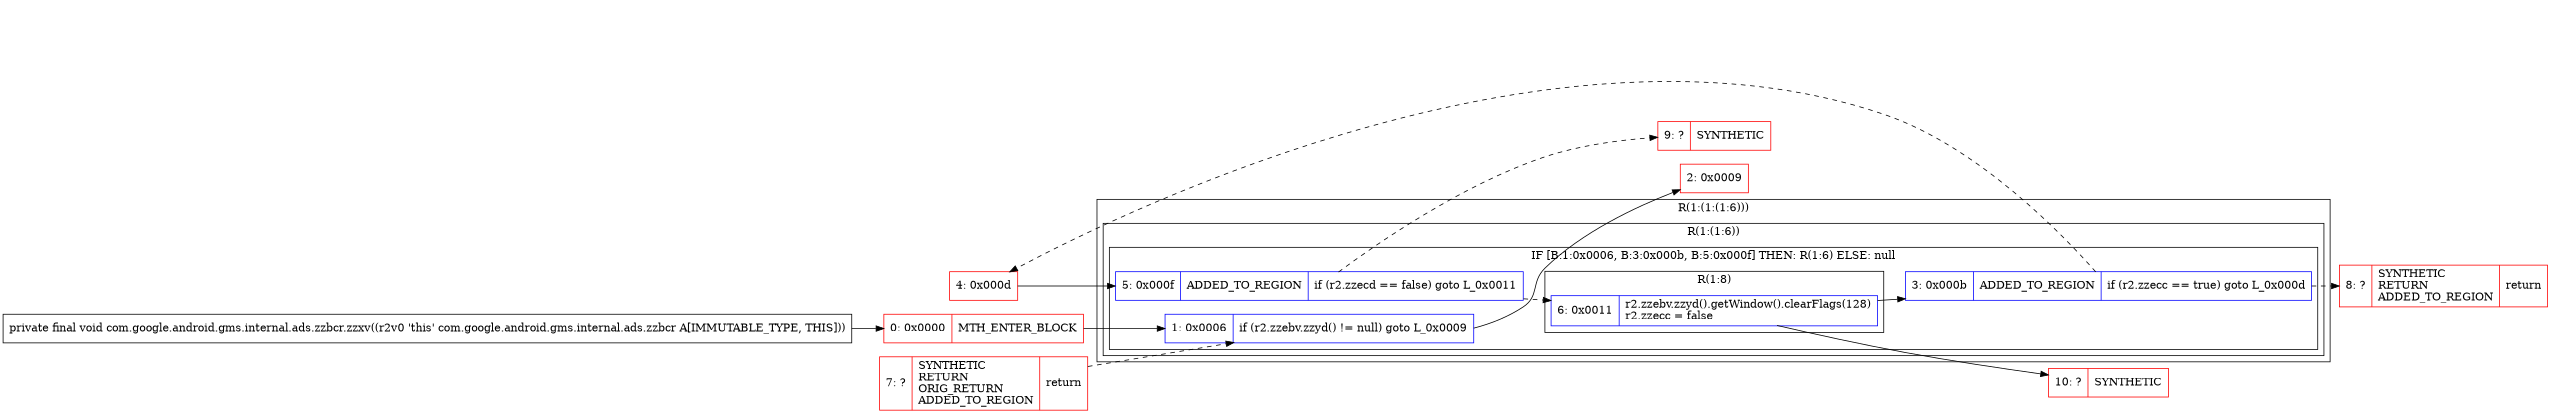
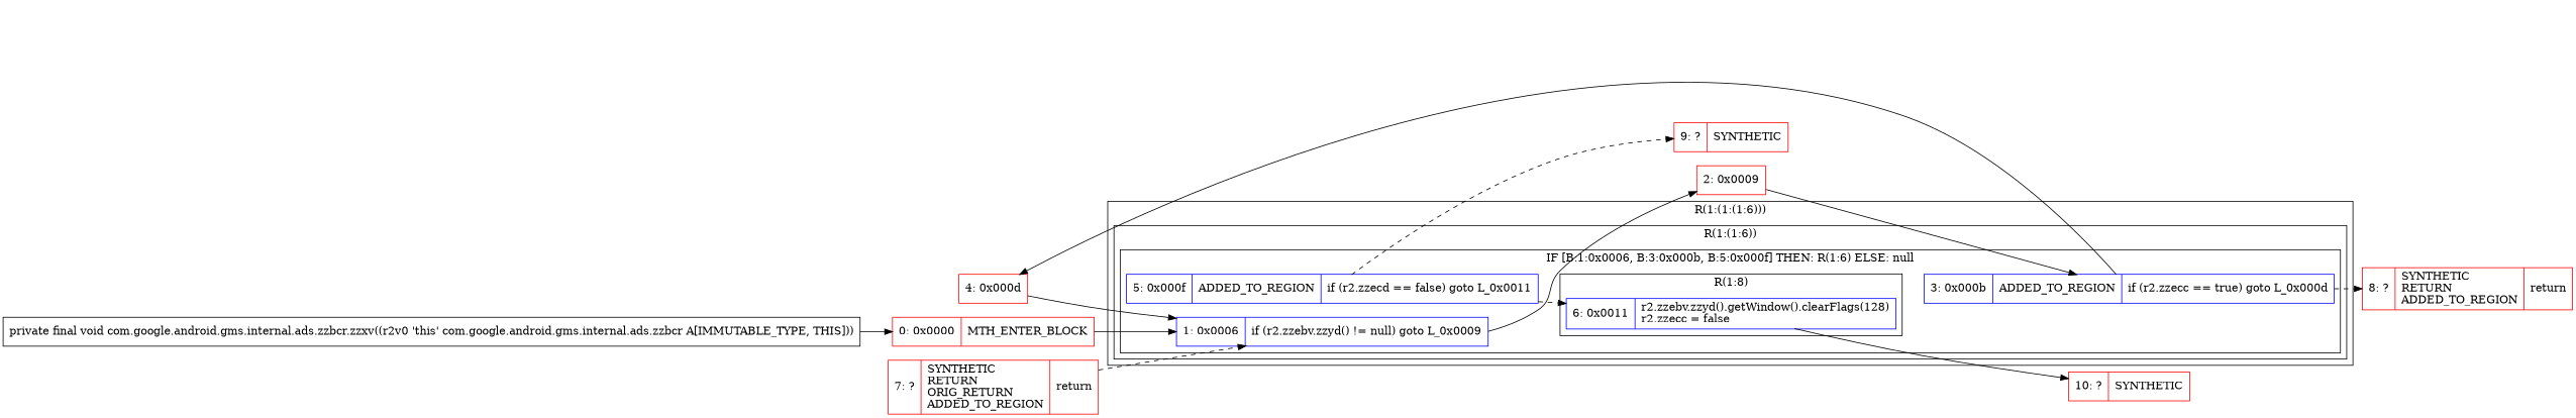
  digraph {
    rankdir=LR
    node [color=red shape=record]
    n1 [color=blue label="{6\:\ 0x0011|r2.zzebv.zzyd().getWindow().clearFlags(128)\lr2.zzecc = false\l}"]
    n2 [color=blue label="{1\:\ 0x0006|if (r2.zzebv.zzyd() != null) goto L_0x0009\l}"]
    n3 [color=blue label="{3\:\ 0x000b|ADDED_TO_REGION\l|if (r2.zzecc == true) goto L_0x000d\l}"]
    n4 [color=blue label="{5\:\ 0x000f|ADDED_TO_REGION\l|if (r2.zzecd == false) goto L_0x0011\l}"]
    n5 [label="{10\:\ ?|SYNTHETIC\l}"]
    n6 [label="{2\:\ 0x0009}"]
    n7 [label="{4\:\ 0x000d}"]
    n8 [label="{8\:\ ?|SYNTHETIC\lRETURN\lADDED_TO_REGION\l|return\l}"]
    n9 [label="{9\:\ ?|SYNTHETIC\l}"]
    n10 [label="{7\:\ ?|SYNTHETIC\lRETURN\lORIG_RETURN\lADDED_TO_REGION\l|return\l}"]
    n11 [label="{0\:\ 0x0000|MTH_ENTER_BLOCK\l}"]
    n12 [label="{private final void com.google.android.gms.internal.ads.zzbcr.zzxv((r2v0 'this' com.google.android.gms.internal.ads.zzbcr A[IMMUTABLE_TYPE, THIS])) }" color=""]
    subgraph cluster_1 {
      label="R(1:(1:(1:6)))"
      subgraph cluster_2 {
        label="R(1:(1:6))"
        subgraph cluster_3 {
          label="IF [B:1:0x0006, B:3:0x000b, B:5:0x000f] THEN: R(1:6) ELSE: null"
          n2
          n3
          n4
          subgraph cluster_4 {
            label="R(1:8)"
            n1
          }
        }
      }
    }
    n1 -> n5
    n2 -> n6
-   n3 -> n7 [style=dashed]
+   n3 -> n7
    n3 -> n8 [style=dashed]
    n4 -> n1 [style=dashed]
    n4 -> n9 [style=dashed]
-   n1 -> n3
-   n7 -> n4
+   n6 -> n3
+   n7 -> n2
    n10 -> n2 [style=dashed]
    n11 -> n2
    n12 -> n11
  }
